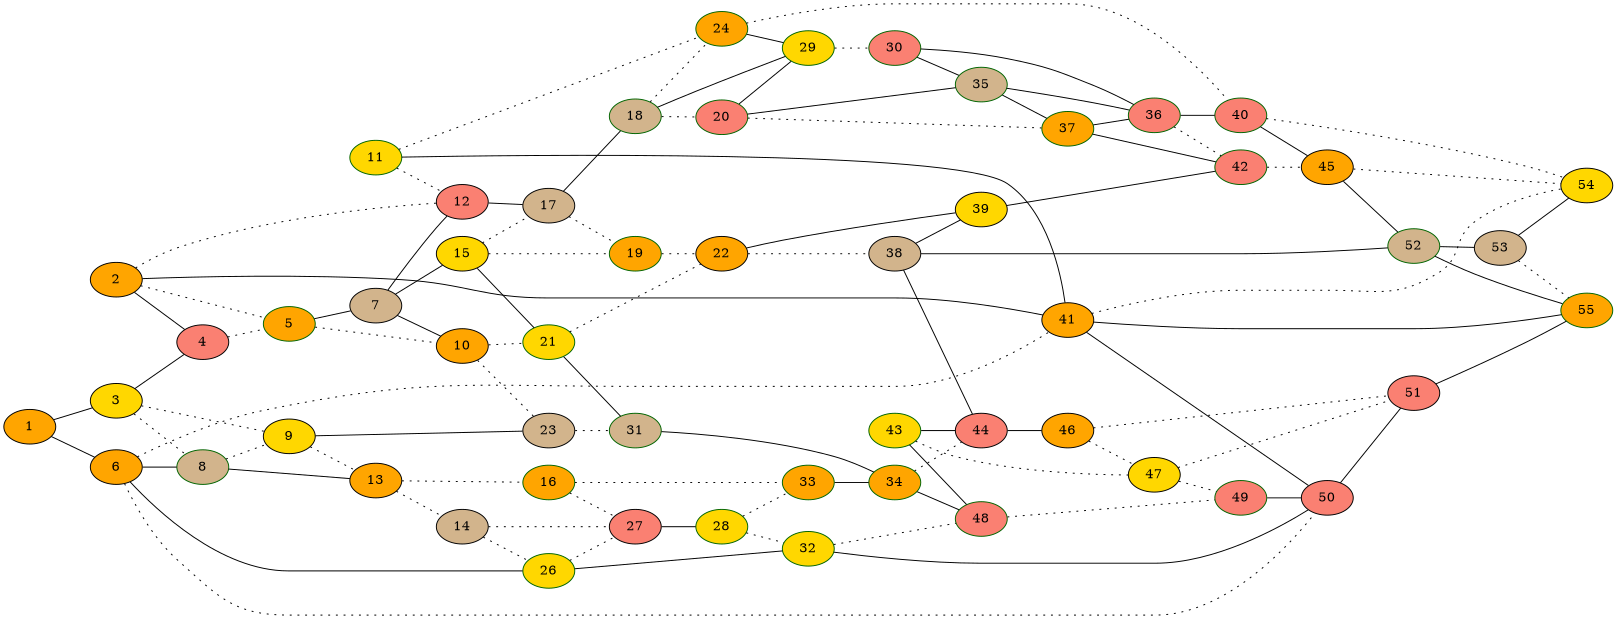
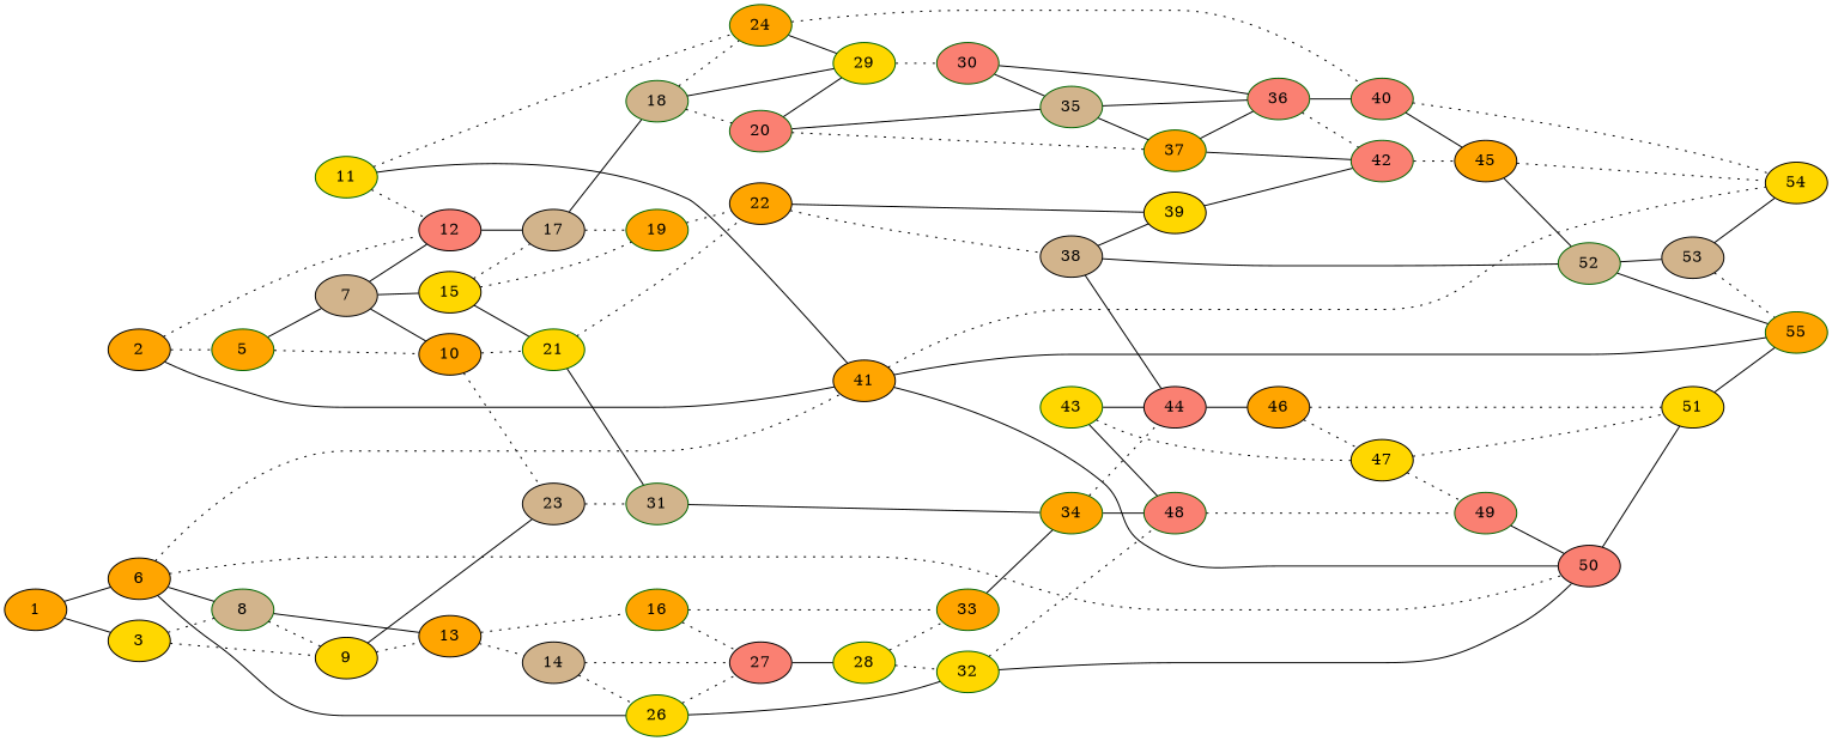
  graph {
    rankdir=LR
    node [color=black fillcolor=orange style=filled]
    edge [style=solid weight=1.0]
    1
    3 [fillcolor=gold]
    6
-   4 [fillcolor=salmon]
    8 [color=darkgreen fillcolor=tan]
    9 [fillcolor=gold]
    41
    26 [color=darkgreen fillcolor=gold]
    50 [fillcolor=salmon]
    2
    5 [color=darkgreen]
    12 [fillcolor=salmon]
    7 [fillcolor=tan]
    10
    17 [fillcolor=tan]
    54 [fillcolor=gold]
    55 [color=darkgreen]
    13
    23 [fillcolor=tan]
    15 [fillcolor=gold]
    21 [color=darkgreen fillcolor=gold]
    27 [fillcolor=salmon]
    32 [color=darkgreen fillcolor=gold]
-   51 [fillcolor=salmon]
+   51 [fillcolor=gold]
    19 [color=darkgreen]
    14 [fillcolor=tan]
    16 [color=darkgreen]
    31 [color=darkgreen fillcolor=tan]
    22
    11 [color=darkgreen fillcolor=gold]
    24 [color=darkgreen]
    29 [color=darkgreen fillcolor=gold]
    40 [color=darkgreen fillcolor=salmon]
    18 [color=darkgreen fillcolor=tan]
    33 [color=darkgreen]
    28 [color=darkgreen fillcolor=gold]
    34 [color=darkgreen]
    20 [color=darkgreen fillcolor=salmon]
    35 [color=darkgreen fillcolor=tan]
    37 [color=darkgreen]
    30 [color=darkgreen fillcolor=salmon]
    38 [fillcolor=tan]
    39 [fillcolor=gold]
    36 [color=darkgreen fillcolor=salmon]
    42 [color=darkgreen fillcolor=salmon]
    44 [fillcolor=salmon]
    52 [color=darkgreen fillcolor=tan]
    45
    48 [color=darkgreen fillcolor=salmon]
    49 [color=darkgreen fillcolor=salmon]
    46
    53 [fillcolor=tan]
    43 [color=darkgreen fillcolor=gold]
    47 [fillcolor=gold]
    1 -- 3
    1 -- 6
-   3 -- 4
    3 -- 8 [style=dotted]
    3 -- 9 [style=dotted]
    6 -- 8
    6 -- 41 [style=dotted]
    6 -- 26
    6 -- 50 [style=dotted]
-   4 -- 5 [style=dotted]
    8 -- 9 [style=dotted]
    8 -- 13
    9 -- 13 [style=dotted]
    9 -- 23
    41 -- 50
    41 -- 54 [style=dotted]
    41 -- 55
    26 -- 27 [style=dotted]
    26 -- 32
    50 -- 51
-   2 -- 4
    2 -- 41
    2 -- 5 [style=dotted]
    2 -- 12 [style=dotted]
    5 -- 7
    5 -- 10 [style=dotted]
    12 -- 17
    7 -- 12
    7 -- 10
    7 -- 15
    10 -- 23 [style=dotted]
    10 -- 21 [style=dotted]
    17 -- 19 [style=dotted]
    17 -- 18
    13 -- 14 [style=dotted]
    13 -- 16 [style=dotted]
    23 -- 31 [style=dotted]
    15 -- 17 [style=dotted]
    15 -- 21
    15 -- 19 [style=dotted]
    21 -- 31
    21 -- 22 [style=dotted]
    27 -- 28
    32 -- 50
    32 -- 48 [style=dotted]
    51 -- 55
    19 -- 22 [style=dotted]
    14 -- 26 [style=dotted]
    14 -- 27 [style=dotted]
    16 -- 27 [style=dotted]
    16 -- 33 [style=dotted]
    31 -- 34
    22 -- 38 [style=dotted]
    22 -- 39
    11 -- 41
    11 -- 12 [style=dotted]
    11 -- 24 [style=dotted]
    24 -- 29
    24 -- 40 [style=dotted]
    29 -- 30 [style=dotted]
    40 -- 54 [style=dotted]
    40 -- 45
    18 -- 24 [style=dotted]
    18 -- 29
    18 -- 20 [style=dotted]
    33 -- 34
    28 -- 32 [style=dotted]
    28 -- 33 [style=dotted]
    34 -- 44 [style=dotted]
    34 -- 48
    20 -- 29
    20 -- 35
    20 -- 37 [style=dotted]
    35 -- 37
    35 -- 36
    37 -- 36
    37 -- 42
    30 -- 35
    30 -- 36
    38 -- 39
    38 -- 44
    38 -- 52
    39 -- 42
    36 -- 40
    36 -- 42 [style=dotted]
    42 -- 45 [style=dotted]
    44 -- 46
    52 -- 55
    52 -- 53
    45 -- 54 [style=dotted]
    45 -- 52
    48 -- 49 [style=dotted]
    49 -- 50
    46 -- 51 [style=dotted]
    46 -- 47 [style=dotted]
    53 -- 54
    53 -- 55 [style=dotted]
    43 -- 44
    43 -- 48
    43 -- 47 [style=dotted]
    47 -- 51 [style=dotted]
    47 -- 49 [style=dotted]
  }
